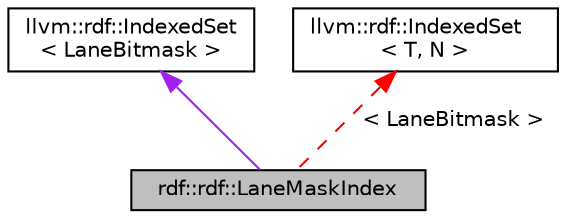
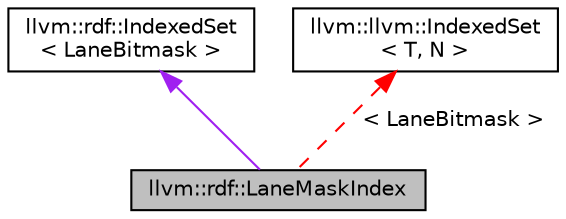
  digraph {
    node [color=black fontname=Helvetica fontsize=10 shape=box]
    edge [dir=back fontname=Helvetica fontsize=10 labelfontname=Helvetica labelfontsize=10]
-   n1 [fillcolor=grey75 fontcolor=black height=0.2 label="rdf::rdf::LaneMaskIndex" style=filled width=0.4]
+   n1 [fillcolor=grey75 fontcolor=black height=0.2 label="llvm::rdf::LaneMaskIndex" style=filled width=0.4]
    n2 [height=0.2 label="llvm::rdf::IndexedSet\l\< LaneBitmask \>" width=0.4]
-   n3 [height=0.2 label="llvm::rdf::IndexedSet\l\< T, N \>" width=0.4]
+   n3 [height=0.2 label="llvm::llvm::IndexedSet\l\< T, N \>" width=0.4]
    n2 -> n1 [color=purple style=solid]
    n3 -> n1 [color=red label=" \< LaneBitmask \>" style=dashed]
  }
